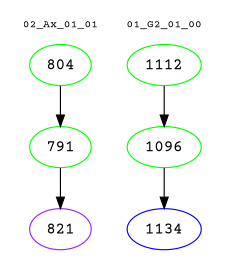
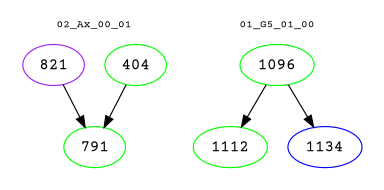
  digraph {
    fontname="Courier Prime"
    node [color=green fontname="Courier Prime"]
    edge [color=black fontname="Courier Prime"]
-   n1 [label=804]
+   n1 [label=404]
    n2 [label=791]
    n3 [color=purple label=821]
    n4 [label=1112]
    n5 [label=1096]
    n6 [color=blue label=1134]
    subgraph cluster_1 {
      color=white
      fontsize=10
-     label="02_Ax_01_01"
+     label="02_Ax_00_01"
      n1
      n2
      n3
    }
    subgraph cluster_2 {
      color=white
      fontsize=10
-     label="01_G2_01_00"
+     label="01_G5_01_00"
      n4
      n5
      n6
    }
    n1 -> n2
-   n2 -> n3
-   n4 -> n5
+   n3 -> n2
+   n5 -> n4
    n5 -> n6
  }
